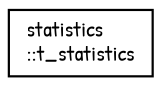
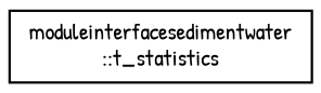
  digraph {
    rankdir=TB
    fontname="Patrick Hand"
-   n1 [color=black fillcolor=white fontname="Patrick Hand" fontsize=10 height=0.2 label="statistics\l::t_statistics" shape=record style=filled width=0.4]
+   n1 [color=black fillcolor=white fontname="Patrick Hand" fontsize=10 height=0.2 label="moduleinterfacesedimentwater\l::t_statistics" shape=record style=filled width=0.4]
  }
